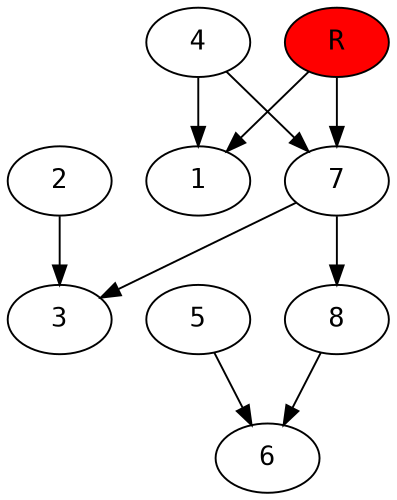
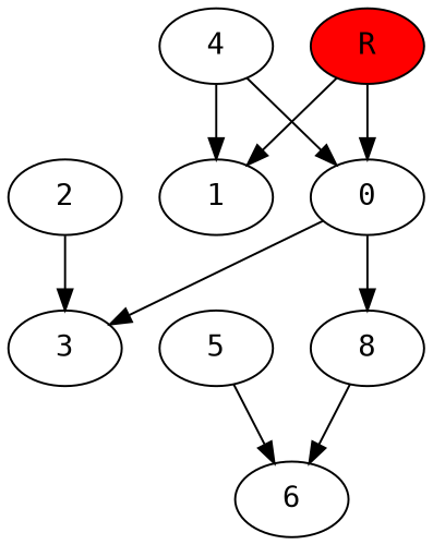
  digraph {
    fontname="DejaVu Sans Mono"
    node [fontname="DejaVu Sans Mono"]
    edge [fontname="DejaVu Sans Mono"]
    2
    3
    4
    1
-   7
+   7 [label=0]
    8
    5
    6
    R [fillcolor="#ff0000" style=filled]
    2 -> 3
    4 -> 1
    4 -> 7
    7 -> 3
    7 -> 8
    8 -> 6
    5 -> 6
    R -> 1
    R -> 7
  }
